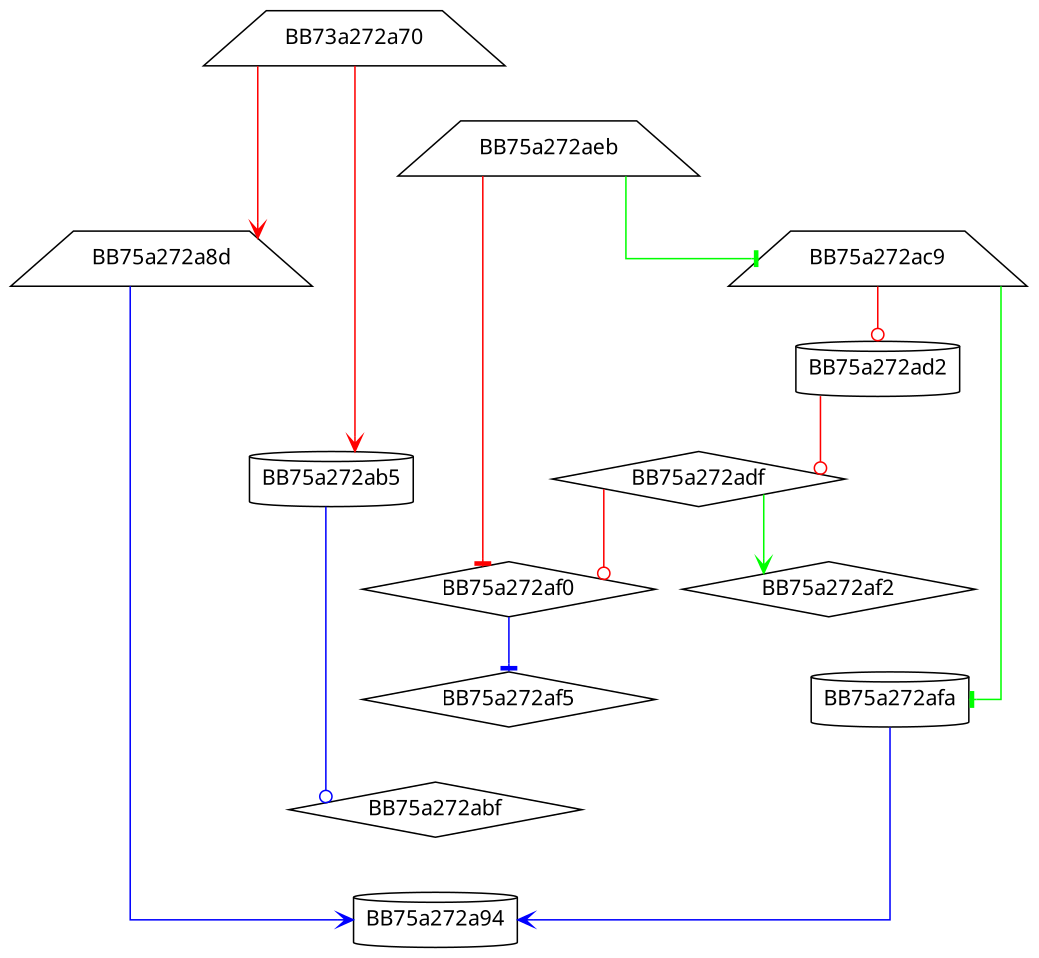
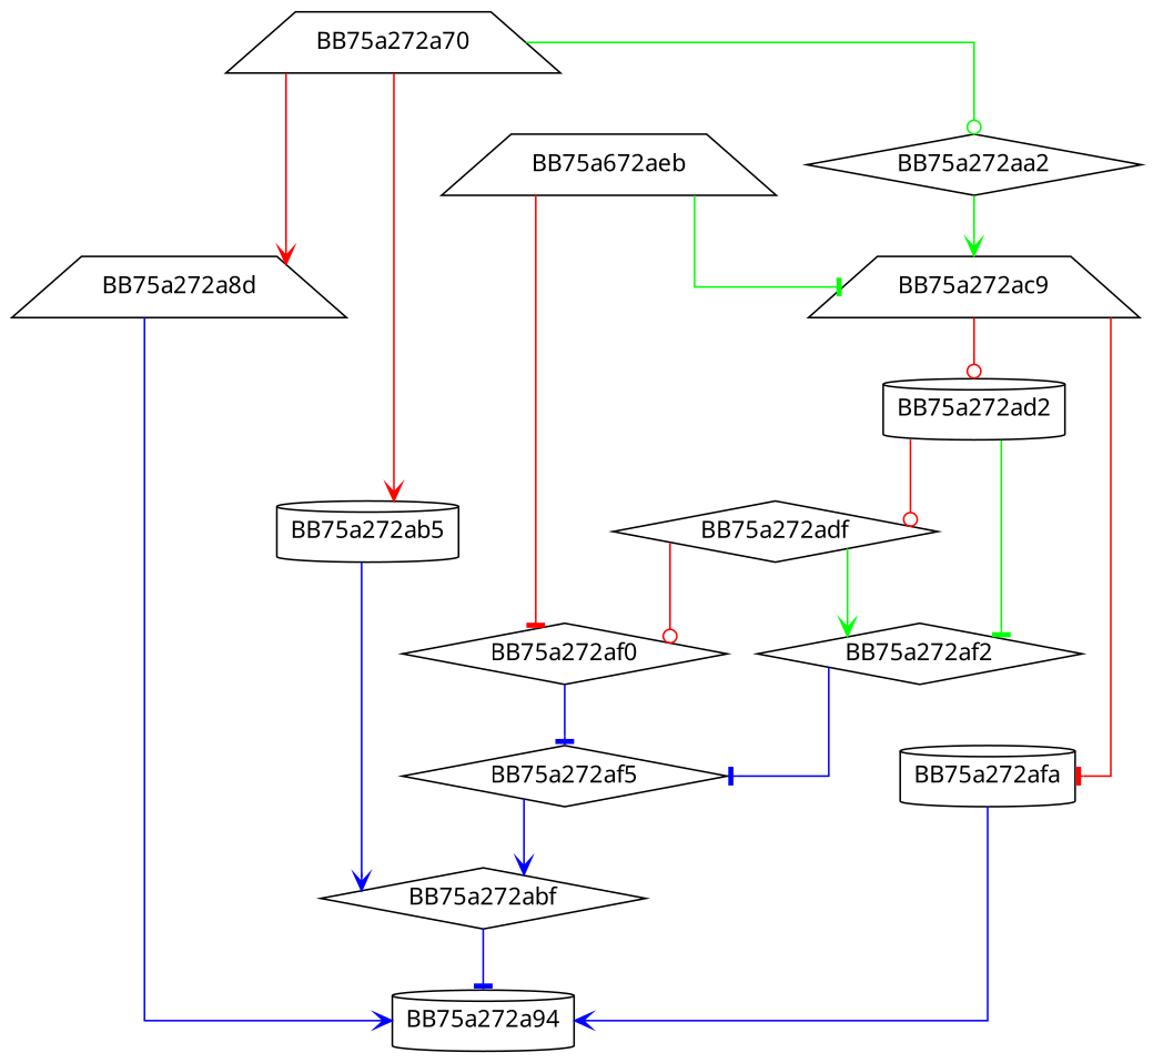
  digraph {
    fontname="Noto Sans"
    splines=ortho
    node [fontname="Noto Sans" shape=diamond]
    edge [arrowhead=vee color=blue fontname="Noto Sans"]
-   BB75a272a70 [shape=trapezium label=BB73a272a70]
+   BB75a272a70 [shape=trapezium]
+   BB75a272aa2
    BB75a272a8d [shape=trapezium]
    BB75a272ab5 [shape=cylinder]
    BB75a272ac9 [shape=trapezium]
    BB75a272a94 [shape=cylinder]
    BB75a272afa [shape=cylinder]
    BB75a272ad2 [shape=cylinder]
    BB75a272abf
    BB75a272af2
    BB75a272adf
    BB75a272af5
    BB75a272af0
-   BB75a272aeb [shape=trapezium]
+   BB75a272aeb [shape=trapezium label=BB75a672aeb]
+   BB75a272a70 -> BB75a272aa2 [arrowhead=odot color=green]
    BB75a272a70 -> BB75a272a8d [color=red]
    BB75a272a70 -> BB75a272ab5 [color=red]
+   BB75a272aa2 -> BB75a272ac9 [color=green]
    BB75a272a8d -> BB75a272a94
-   BB75a272ab5 -> BB75a272abf [arrowhead=odot]
-   BB75a272ac9 -> BB75a272afa [arrowhead=tee color=green]
+   BB75a272ab5 -> BB75a272abf
+   BB75a272ac9 -> BB75a272afa [arrowhead=tee color=red]
    BB75a272ac9 -> BB75a272ad2 [arrowhead=odot color=red]
    BB75a272afa -> BB75a272a94
+   BB75a272ad2 -> BB75a272af2 [arrowhead=tee color=green]
    BB75a272ad2 -> BB75a272adf [arrowhead=odot color=red]
+   BB75a272abf -> BB75a272a94 [arrowhead=tee]
+   BB75a272af2 -> BB75a272af5 [arrowhead=tee]
    BB75a272adf -> BB75a272af2 [color=green]
    BB75a272adf -> BB75a272af0 [arrowhead=odot color=red]
+   BB75a272af5 -> BB75a272abf
    BB75a272af0 -> BB75a272af5 [arrowhead=tee]
    BB75a272aeb -> BB75a272ac9 [arrowhead=tee color=green]
    BB75a272aeb -> BB75a272af0 [arrowhead=tee color=red]
  }
